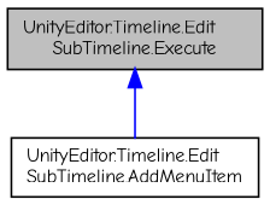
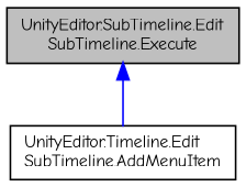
  digraph {
    rankdir=TB
    fontname="Comic Neue"
    node [color=black fontname="Comic Neue" fontsize=10 shape=record style=filled]
-   n1 [fillcolor=grey75 fontcolor=black height=0.2 label="UnityEditor.Timeline.Edit\lSubTimeline.Execute" width=0.4]
+   n1 [fillcolor=grey75 fontcolor=black height=0.2 label="UnityEditor.SubTimeline.Edit\lSubTimeline.Execute" width=0.4]
    n2 [fillcolor=white height=0.2 label="UnityEditor.Timeline.Edit\lSubTimeline.AddMenuItem" width=0.4]
    n1 -> n2 [color=blue dir=back fontname="Comic Neue" fontsize=10 labelfontname=Helvetica labelfontsize=10 style=solid]
  }
